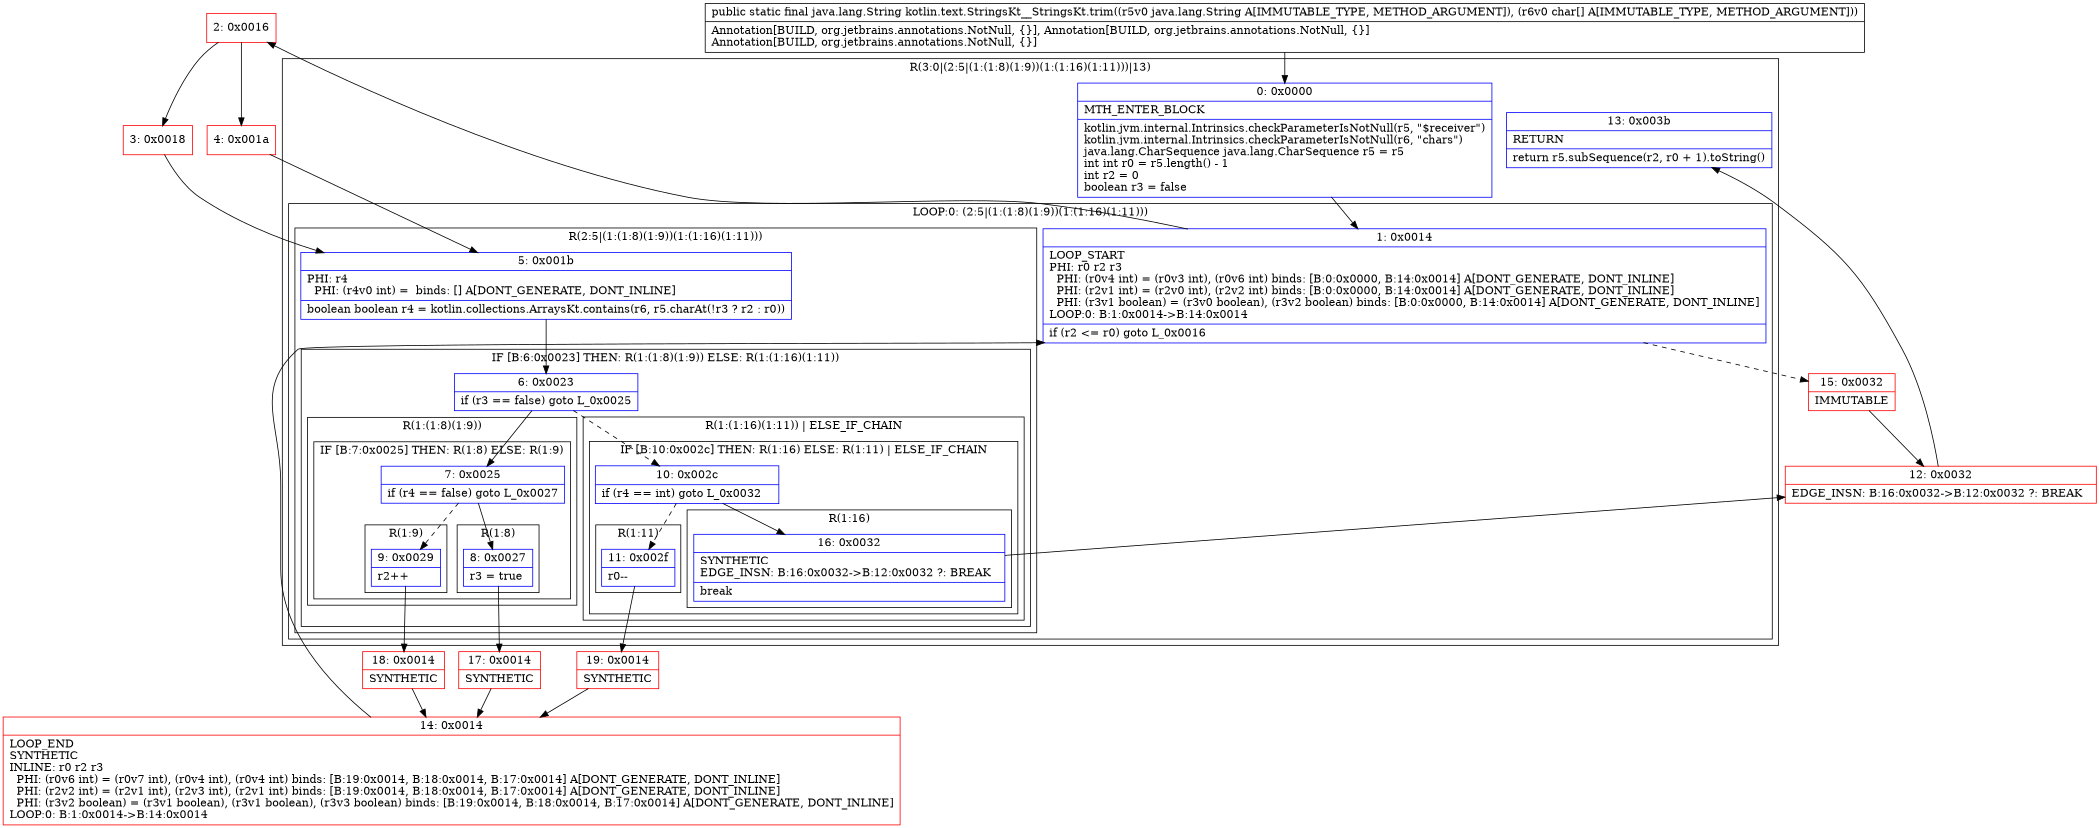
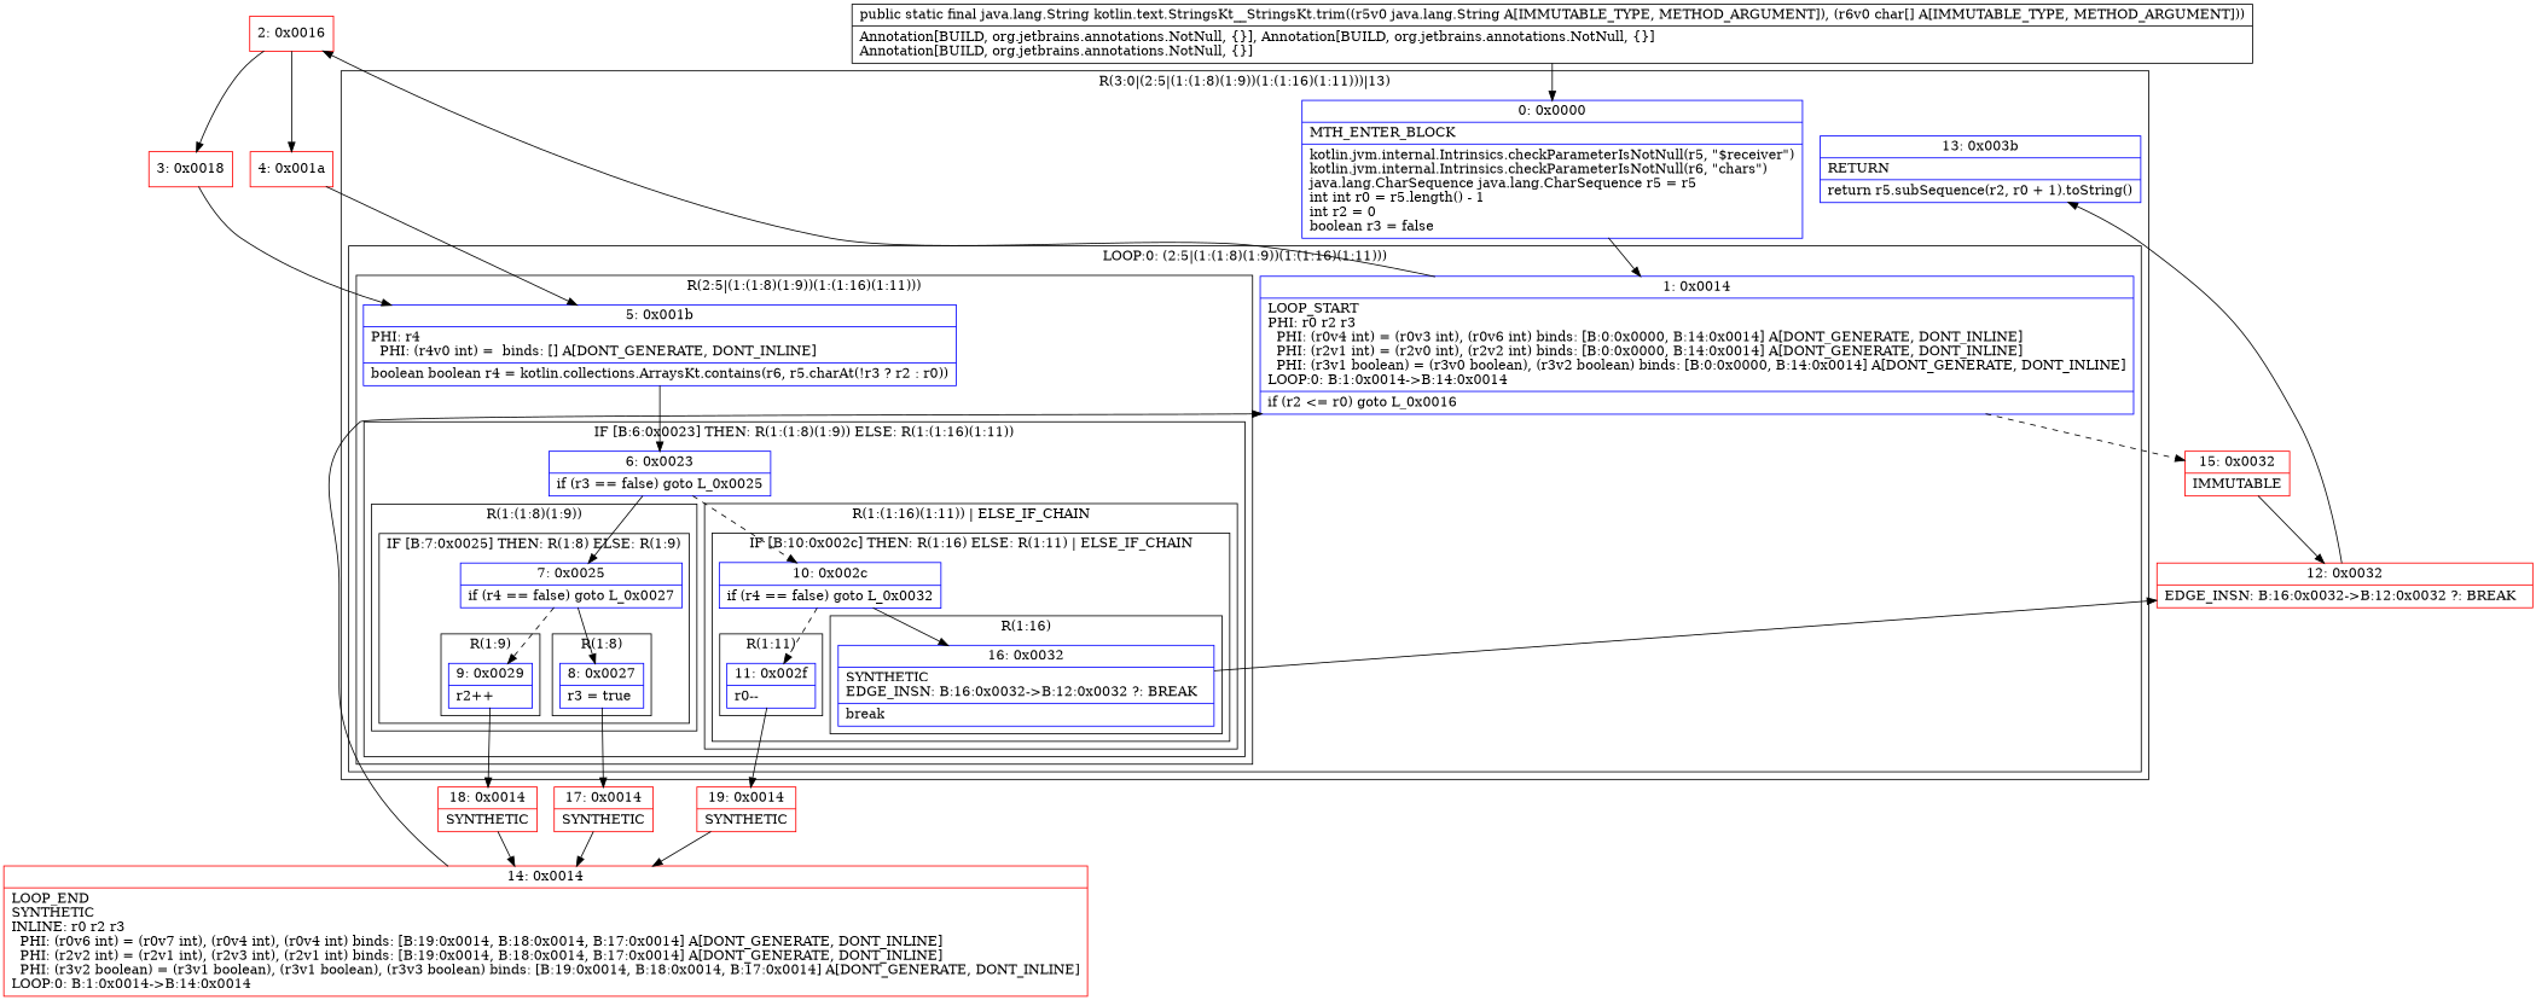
  digraph {
    node [color=blue shape=record]
    n1 [label="{8\:\ 0x0027|r3 = true\l}"]
    n2 [label="{9\:\ 0x0029|r2++\l}"]
    n3 [label="{7\:\ 0x0025|if (r4 == false) goto L_0x0027\l}"]
    n4 [label="{16\:\ 0x0032|SYNTHETIC\lEDGE_INSN: B:16:0x0032\-\>B:12:0x0032 ?: BREAK  \l|break\l}"]
    n5 [label="{11\:\ 0x002f|r0\-\-\l}"]
-   n6 [label="{10\:\ 0x002c|if (r4 == int) goto L_0x0032\l}"]
+   n6 [label="{10\:\ 0x002c|if (r4 == false) goto L_0x0032\l}"]
    n7 [label="{6\:\ 0x0023|if (r3 == false) goto L_0x0025\l}"]
    n8 [label="{5\:\ 0x001b|PHI: r4 \l  PHI: (r4v0 int) =  binds: [] A[DONT_GENERATE, DONT_INLINE]\l|boolean boolean r4 = kotlin.collections.ArraysKt.contains(r6, r5.charAt(!r3 ? r2 : r0))\l}"]
    n9 [label="{1\:\ 0x0014|LOOP_START\lPHI: r0 r2 r3 \l  PHI: (r0v4 int) = (r0v3 int), (r0v6 int) binds: [B:0:0x0000, B:14:0x0014] A[DONT_GENERATE, DONT_INLINE]\l  PHI: (r2v1 int) = (r2v0 int), (r2v2 int) binds: [B:0:0x0000, B:14:0x0014] A[DONT_GENERATE, DONT_INLINE]\l  PHI: (r3v1 boolean) = (r3v0 boolean), (r3v2 boolean) binds: [B:0:0x0000, B:14:0x0014] A[DONT_GENERATE, DONT_INLINE]\lLOOP:0: B:1:0x0014\-\>B:14:0x0014\l|if (r2 \<= r0) goto L_0x0016\l}"]
    n10 [label="{0\:\ 0x0000|MTH_ENTER_BLOCK\l|kotlin.jvm.internal.Intrinsics.checkParameterIsNotNull(r5, \"$receiver\")\lkotlin.jvm.internal.Intrinsics.checkParameterIsNotNull(r6, \"chars\")\ljava.lang.CharSequence java.lang.CharSequence r5 = r5\lint int r0 = r5.length() \- 1\lint r2 = 0\lboolean r3 = false\l}"]
    n11 [label="{13\:\ 0x003b|RETURN\l|return r5.subSequence(r2, r0 + 1).toString()\l}"]
    n12 [color=red label="{17\:\ 0x0014|SYNTHETIC\l}"]
    n13 [color=red label="{18\:\ 0x0014|SYNTHETIC\l}"]
    n14 [color=red label="{12\:\ 0x0032|EDGE_INSN: B:16:0x0032\-\>B:12:0x0032 ?: BREAK  \l}"]
    n15 [color=red label="{19\:\ 0x0014|SYNTHETIC\l}"]
    n16 [color=red label="{2\:\ 0x0016}"]
    n17 [color=red label="{15\:\ 0x0032|IMMUTABLE\l}"]
    n18 [color=red label="{3\:\ 0x0018}"]
    n19 [color=red label="{4\:\ 0x001a}"]
    n20 [color=red label="{14\:\ 0x0014|LOOP_END\lSYNTHETIC\lINLINE: r0 r2 r3 \l  PHI: (r0v6 int) = (r0v7 int), (r0v4 int), (r0v4 int) binds: [B:19:0x0014, B:18:0x0014, B:17:0x0014] A[DONT_GENERATE, DONT_INLINE]\l  PHI: (r2v2 int) = (r2v1 int), (r2v3 int), (r2v1 int) binds: [B:19:0x0014, B:18:0x0014, B:17:0x0014] A[DONT_GENERATE, DONT_INLINE]\l  PHI: (r3v2 boolean) = (r3v1 boolean), (r3v1 boolean), (r3v3 boolean) binds: [B:19:0x0014, B:18:0x0014, B:17:0x0014] A[DONT_GENERATE, DONT_INLINE]\lLOOP:0: B:1:0x0014\-\>B:14:0x0014\l}"]
    n21 [label="{public static final java.lang.String kotlin.text.StringsKt__StringsKt.trim((r5v0 java.lang.String A[IMMUTABLE_TYPE, METHOD_ARGUMENT]), (r6v0 char[] A[IMMUTABLE_TYPE, METHOD_ARGUMENT]))  | Annotation[BUILD, org.jetbrains.annotations.NotNull, \{\}], Annotation[BUILD, org.jetbrains.annotations.NotNull, \{\}]\lAnnotation[BUILD, org.jetbrains.annotations.NotNull, \{\}]\l}" color=""]
    subgraph cluster_1 {
      label="R(3:0|(2:5|(1:(1:8)(1:9))(1:(1:16)(1:11)))|13)"
      n10
      n11
      subgraph cluster_2 {
        label="LOOP:0: (2:5|(1:(1:8)(1:9))(1:(1:16)(1:11)))"
        n9
        subgraph cluster_3 {
          label="R(2:5|(1:(1:8)(1:9))(1:(1:16)(1:11)))"
          n8
          subgraph cluster_4 {
            label="IF [B:6:0x0023] THEN: R(1:(1:8)(1:9)) ELSE: R(1:(1:16)(1:11))"
            n7
            subgraph cluster_5 {
              label="R(1:(1:8)(1:9))"
              subgraph cluster_6 {
                label="IF [B:7:0x0025] THEN: R(1:8) ELSE: R(1:9)"
                n3
                subgraph cluster_7 {
                  label="R(1:8)"
                  n1
                }
                subgraph cluster_8 {
                  label="R(1:9)"
                  n2
                }
              }
            }
            subgraph cluster_9 {
              label="R(1:(1:16)(1:11)) | ELSE_IF_CHAIN\l"
              subgraph cluster_10 {
                label="IF [B:10:0x002c] THEN: R(1:16) ELSE: R(1:11) | ELSE_IF_CHAIN\l"
                n6
                subgraph cluster_11 {
                  label="R(1:16)"
                  n4
                }
                subgraph cluster_12 {
                  label="R(1:11)"
                  n5
                }
              }
            }
          }
        }
      }
    }
    n1 -> n12
    n2 -> n13
    n3 -> n1
    n3 -> n2 [style=dashed]
    n4 -> n14
    n5 -> n15
    n6 -> n4
    n6 -> n5 [style=dashed]
    n7 -> n3
    n7 -> n6 [style=dashed]
    n8 -> n7
    n9 -> n16
    n9 -> n17 [style=dashed]
    n10 -> n9
    n12 -> n20
    n13 -> n20
    n14 -> n11
    n15 -> n20
    n16 -> n18
    n16 -> n19
    n17 -> n14
    n18 -> n8
    n19 -> n8
    n20 -> n9
    n21 -> n10
  }
